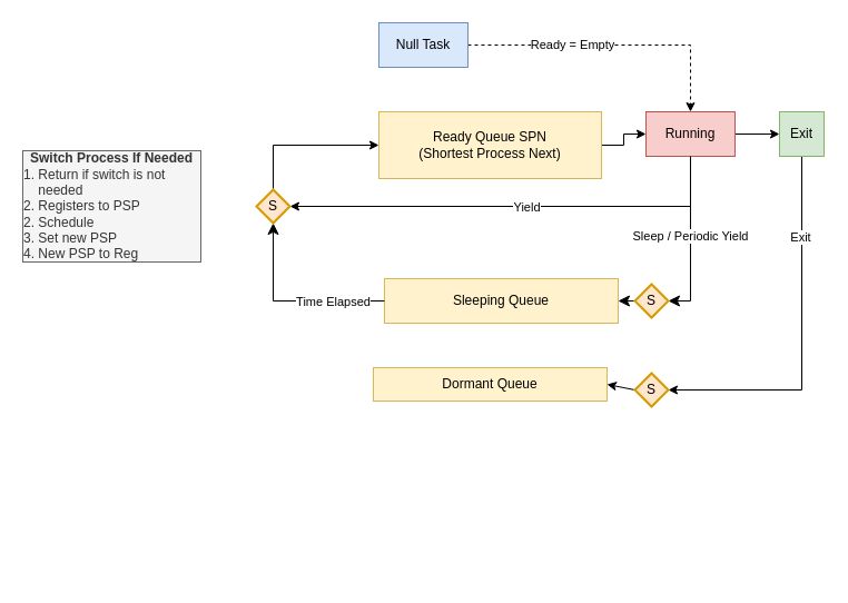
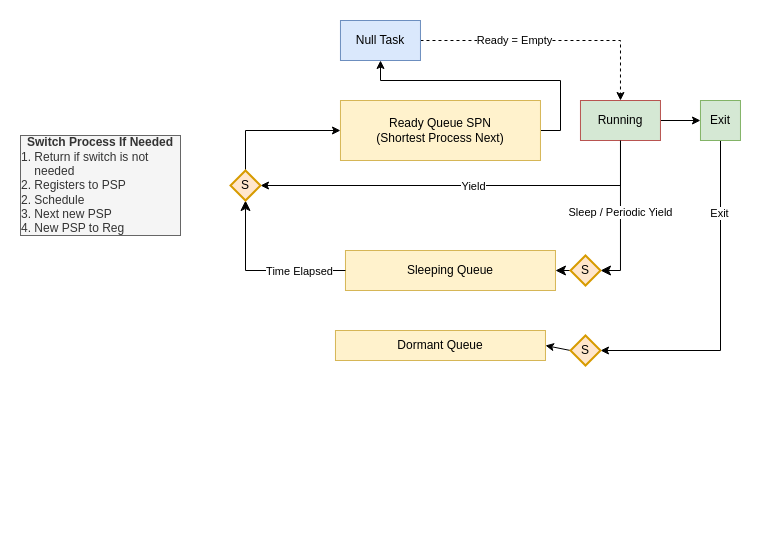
  <mxCell id="0" />
  <mxCell id="1" parent="0" />
- <mxCell id="2" style="edgeStyle=orthogonalEdgeStyle;rounded=0;orthogonalLoop=1;jettySize=auto;html=1;exitX=1;exitY=0.5;exitDx=0;exitDy=0;" parent="1" source="3" target="7" edge="1"><mxGeometry relative="1" as="geometry" /></mxCell>
+ <mxCell id="2" style="edgeStyle=orthogonalEdgeStyle;rounded=0;orthogonalLoop=1;jettySize=auto;html=1;exitX=1;exitY=0.5;exitDx=0;exitDy=0;" parent="1" source="3" target="11" edge="1"><mxGeometry relative="1" as="geometry" /></mxCell>
  <mxCell id="3" value="&lt;div&gt;Ready Queue SPN&lt;/div&gt;&lt;div&gt;(Shortest Process Next)&lt;/div&gt;" style="rounded=0;whiteSpace=wrap;html=1;fillColor=#fff2cc;strokeColor=#d6b656;" parent="1" vertex="1"><mxGeometry x="339.97" y="100" width="200" height="60" as="geometry" /></mxCell>
  <mxCell id="4" style="edgeStyle=orthogonalEdgeStyle;rounded=0;orthogonalLoop=1;jettySize=auto;html=1;exitX=1;exitY=0.5;exitDx=0;exitDy=0;entryX=0;entryY=0.5;entryDx=0;entryDy=0;" parent="1" source="7" target="14" edge="1"><mxGeometry relative="1" as="geometry" /></mxCell>
  <mxCell id="5" style="edgeStyle=orthogonalEdgeStyle;rounded=0;orthogonalLoop=1;jettySize=auto;html=1;entryX=1;entryY=0.5;entryDx=0;entryDy=0;entryPerimeter=0;" parent="1" source="7" target="23" edge="1"><mxGeometry relative="1" as="geometry"><Array as="points"><mxPoint x="620" y="185" /></Array><mxPoint x="270" y="180" as="targetPoint" /></mxGeometry></mxCell>
  <mxCell id="6" value="Yield" style="edgeLabel;html=1;align=center;verticalAlign=middle;resizable=0;points=[];" parent="5" vertex="1" connectable="0"><mxGeometry x="-0.046" relative="1" as="geometry"><mxPoint as="offset" /></mxGeometry></mxCell>
- <mxCell id="7" value="Running" style="rounded=0;whiteSpace=wrap;html=1;fillColor=#f8cecc;strokeColor=#b85450;" parent="1" vertex="1"><mxGeometry x="579.97" y="100" width="80" height="40" as="geometry" /></mxCell>
+ <mxCell id="7" value="Running" style="rounded=0;whiteSpace=wrap;html=1;fillColor=#d5e8d4;strokeColor=#b85450;" parent="1" vertex="1"><mxGeometry x="579.97" y="100" width="80" height="40" as="geometry" /></mxCell>
  <mxCell id="8" value="Dormant Queue" style="rounded=0;whiteSpace=wrap;html=1;fillColor=#fff2cc;strokeColor=#d6b656;" parent="1" vertex="1"><mxGeometry x="334.97" y="330" width="210" height="30" as="geometry" /></mxCell>
  <mxCell id="9" style="edgeStyle=orthogonalEdgeStyle;rounded=0;orthogonalLoop=1;jettySize=auto;html=1;entryX=0.5;entryY=0;entryDx=0;entryDy=0;dashed=1;" parent="1" source="11" target="7" edge="1"><mxGeometry relative="1" as="geometry" /></mxCell>
  <mxCell id="10" value="Ready = Empty" style="edgeLabel;html=1;align=center;verticalAlign=middle;resizable=0;points=[];" parent="9" vertex="1" connectable="0"><mxGeometry x="-0.279" y="1" relative="1" as="geometry"><mxPoint as="offset" /></mxGeometry></mxCell>
  <mxCell id="11" value="Null Task" style="rounded=0;whiteSpace=wrap;html=1;fillColor=#dae8fc;strokeColor=#6c8ebf;" parent="1" vertex="1"><mxGeometry x="339.97" y="20" width="80" height="40" as="geometry" /></mxCell>
  <mxCell id="12" style="edgeStyle=orthogonalEdgeStyle;rounded=0;orthogonalLoop=1;jettySize=auto;html=1;entryX=1;entryY=0.5;entryDx=0;entryDy=0;entryPerimeter=0;" parent="1" source="14" target="24" edge="1"><mxGeometry relative="1" as="geometry"><Array as="points"><mxPoint x="720" y="350" /></Array><mxPoint x="719.97" y="320" as="targetPoint" /></mxGeometry></mxCell>
  <mxCell id="13" value="Exit" style="edgeLabel;html=1;align=center;verticalAlign=middle;resizable=0;points=[];" parent="12" vertex="1" connectable="0"><mxGeometry x="-0.537" y="-2" relative="1" as="geometry"><mxPoint y="-4" as="offset" /></mxGeometry></mxCell>
  <mxCell id="14" value="Exit" style="rounded=0;whiteSpace=wrap;html=1;fillColor=#d5e8d4;strokeColor=#82b366;" parent="1" vertex="1"><mxGeometry x="699.97" y="100" width="40" height="40" as="geometry" /></mxCell>
  <mxCell id="15" style="edgeStyle=orthogonalEdgeStyle;rounded=0;orthogonalLoop=1;jettySize=auto;html=1;exitX=0.5;exitY=0;exitDx=0;exitDy=0;entryX=0;entryY=0.5;entryDx=0;entryDy=0;exitPerimeter=0;" parent="1" source="23" target="3" edge="1"><mxGeometry relative="1" as="geometry"><mxPoint x="240" y="140" as="sourcePoint" /></mxGeometry></mxCell>
  <mxCell id="16" value="" style="endArrow=classic;html=1;rounded=0;exitX=0;exitY=0.5;exitDx=0;exitDy=0;entryX=1;entryY=0.5;entryDx=0;entryDy=0;exitPerimeter=0;" edge="1" parent="1" source="24" target="8"><mxGeometry width="50" height="50" relative="1" as="geometry"><mxPoint x="659.97" y="350" as="sourcePoint" /><mxPoint x="560" y="230" as="targetPoint" /></mxGeometry></mxCell>
  <mxCell id="17" value="Sleeping Queue" style="rounded=0;whiteSpace=wrap;html=1;fillColor=#fff2cc;strokeColor=#d6b656;" vertex="1" parent="1"><mxGeometry x="344.97" y="250" width="210" height="40" as="geometry" /></mxCell>
  <mxCell id="18" value="" style="edgeStyle=elbowEdgeStyle;elbow=vertical;endArrow=classic;html=1;curved=0;rounded=0;endSize=8;startSize=8;exitX=0;exitY=0.5;exitDx=0;exitDy=0;entryX=1;entryY=0.5;entryDx=0;entryDy=0;exitPerimeter=0;" edge="1" parent="1" source="27" target="17"><mxGeometry width="50" height="50" relative="1" as="geometry"><mxPoint x="510" y="250" as="sourcePoint" /><mxPoint x="560" y="200" as="targetPoint" /><Array as="points" /></mxGeometry></mxCell>
  <mxCell id="19" value="" style="edgeStyle=elbowEdgeStyle;elbow=horizontal;endArrow=classic;html=1;curved=0;rounded=0;endSize=8;startSize=8;exitX=0;exitY=0.5;exitDx=0;exitDy=0;entryX=0.5;entryY=1;entryDx=0;entryDy=0;entryPerimeter=0;" edge="1" parent="1" source="17" target="23"><mxGeometry width="50" height="50" relative="1" as="geometry"><mxPoint x="510" y="250" as="sourcePoint" /><mxPoint x="240" y="220" as="targetPoint" /><Array as="points"><mxPoint x="245" y="240" /></Array></mxGeometry></mxCell>
  <mxCell id="20" value="Time Elapsed" style="edgeLabel;html=1;align=center;verticalAlign=middle;resizable=0;points=[];" vertex="1" connectable="0" parent="19"><mxGeometry x="-0.457" relative="1" as="geometry"><mxPoint as="offset" /></mxGeometry></mxCell>
- <mxCell id="21" value="&lt;div&gt;&lt;b&gt;Switch Process If Needed&lt;/b&gt;&lt;/div&gt;&lt;div align=&quot;left&quot;&gt;1. Return if switch is not&amp;nbsp;&amp;nbsp;&amp;nbsp;&amp;nbsp; &amp;nbsp; &amp;nbsp; &amp;nbsp; &amp;nbsp; needed&lt;/div&gt;&lt;div align=&quot;left&quot;&gt;2. Registers to PSP&lt;/div&gt;&lt;div align=&quot;left&quot;&gt;2. Schedule&lt;/div&gt;&lt;div align=&quot;left&quot;&gt;3. Set new PSP&lt;/div&gt;&lt;div align=&quot;left&quot;&gt;4. New PSP to Reg&lt;/div&gt;" style="rounded=0;whiteSpace=wrap;html=1;fillColor=#f5f5f5;fontColor=#333333;strokeColor=#666666;" vertex="1" parent="1"><mxGeometry x="20" y="135" width="160" height="100" as="geometry" /></mxCell>
+ <mxCell id="21" value="&lt;div&gt;&lt;b&gt;Switch Process If Needed&lt;/b&gt;&lt;/div&gt;&lt;div align=&quot;left&quot;&gt;1. Return if switch is not&amp;nbsp;&amp;nbsp;&amp;nbsp;&amp;nbsp; &amp;nbsp; &amp;nbsp; &amp;nbsp; &amp;nbsp; needed&lt;/div&gt;&lt;div align=&quot;left&quot;&gt;2. Registers to PSP&lt;/div&gt;&lt;div align=&quot;left&quot;&gt;2. Schedule&lt;/div&gt;&lt;div align=&quot;left&quot;&gt;3. Next new PSP&lt;/div&gt;&lt;div align=&quot;left&quot;&gt;4. New PSP to Reg&lt;/div&gt;" style="rounded=0;whiteSpace=wrap;html=1;fillColor=#f5f5f5;fontColor=#333333;strokeColor=#666666;" vertex="1" parent="1"><mxGeometry x="20" y="135" width="160" height="100" as="geometry" /></mxCell>
  <mxCell id="22" value="" style="shape=image;html=1;verticalAlign=top;verticalLabelPosition=bottom;labelBackgroundColor=#ffffff;imageAspect=0;aspect=fixed;image=https://cdn0.iconfinder.com/data/icons/geosm-e-commerce/48/equals-128.png" vertex="1" parent="1"><mxGeometry x="190" y="170" width="30" height="30" as="geometry" /></mxCell>
  <mxCell id="23" value="S" style="strokeWidth=2;html=1;shape=mxgraph.flowchart.decision;whiteSpace=wrap;fillColor=#ffe6cc;strokeColor=#d79b00;" vertex="1" parent="1"><mxGeometry x="230" y="170" width="30" height="30" as="geometry" /></mxCell>
  <mxCell id="24" value="S" style="strokeWidth=2;html=1;shape=mxgraph.flowchart.decision;whiteSpace=wrap;fillColor=#ffe6cc;strokeColor=#d79b00;" vertex="1" parent="1"><mxGeometry x="570" y="335" width="30" height="30" as="geometry" /></mxCell>
  <mxCell id="25" value="" style="edgeStyle=elbowEdgeStyle;elbow=vertical;endArrow=classic;html=1;curved=0;rounded=0;endSize=8;startSize=8;exitX=0.5;exitY=1;exitDx=0;exitDy=0;entryX=1;entryY=0.5;entryDx=0;entryDy=0;" edge="1" parent="1" source="7" target="27"><mxGeometry width="50" height="50" relative="1" as="geometry"><mxPoint x="620" y="140" as="sourcePoint" /><mxPoint x="545" y="270" as="targetPoint" /><Array as="points"><mxPoint x="580" y="270" /></Array></mxGeometry></mxCell>
  <mxCell id="26" value="Sleep / Periodic Yield" style="edgeLabel;html=1;align=center;verticalAlign=middle;resizable=0;points=[];" vertex="1" connectable="0" parent="25"><mxGeometry x="-0.175" relative="1" as="geometry"><mxPoint y="9" as="offset" /></mxGeometry></mxCell>
  <mxCell id="27" value="S" style="strokeWidth=2;html=1;shape=mxgraph.flowchart.decision;whiteSpace=wrap;fillColor=#ffe6cc;strokeColor=#d79b00;" vertex="1" parent="1"><mxGeometry x="570" y="255" width="30" height="30" as="geometry" /></mxCell>
  <mxCell id="28" value="&amp;nbsp;" style="text;whiteSpace=wrap;html=1;" vertex="1" parent="1"><mxGeometry x="30" y="197.5" width="40" height="40" as="geometry" /></mxCell>
  <mxCell id="29" value="&amp;nbsp;" style="text;whiteSpace=wrap;html=1;" vertex="1" parent="1"><mxGeometry x="20" y="480" width="40" height="40" as="geometry" /></mxCell>
